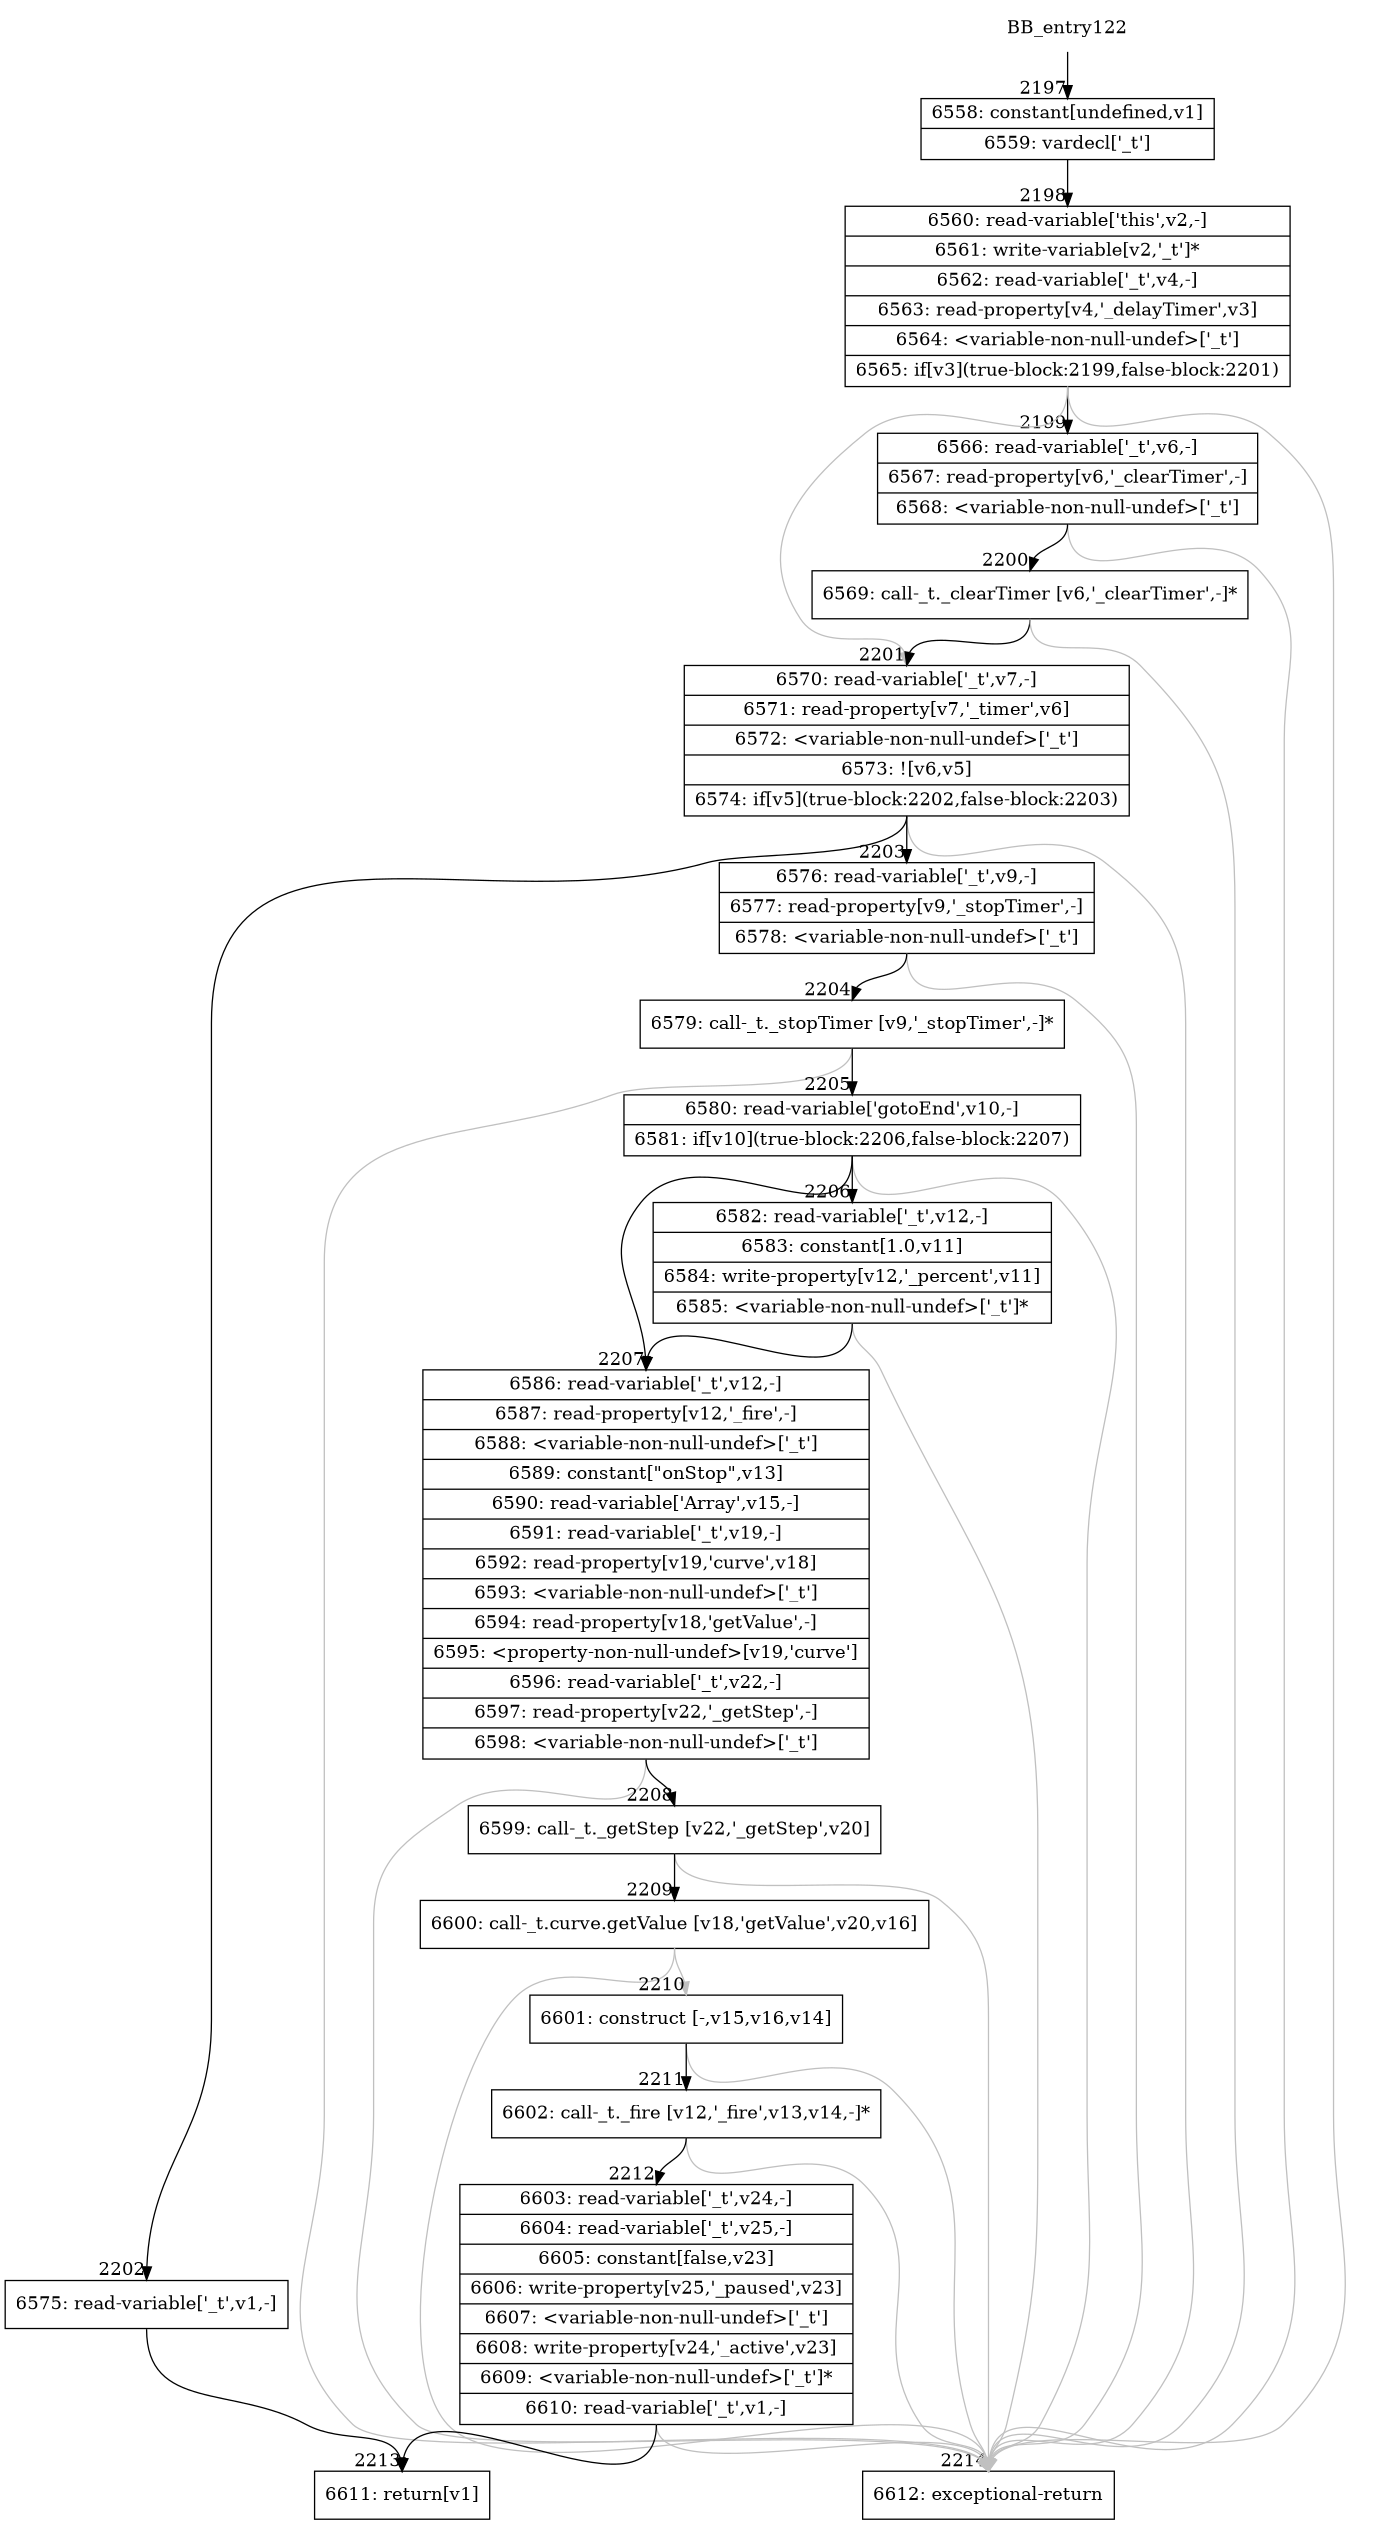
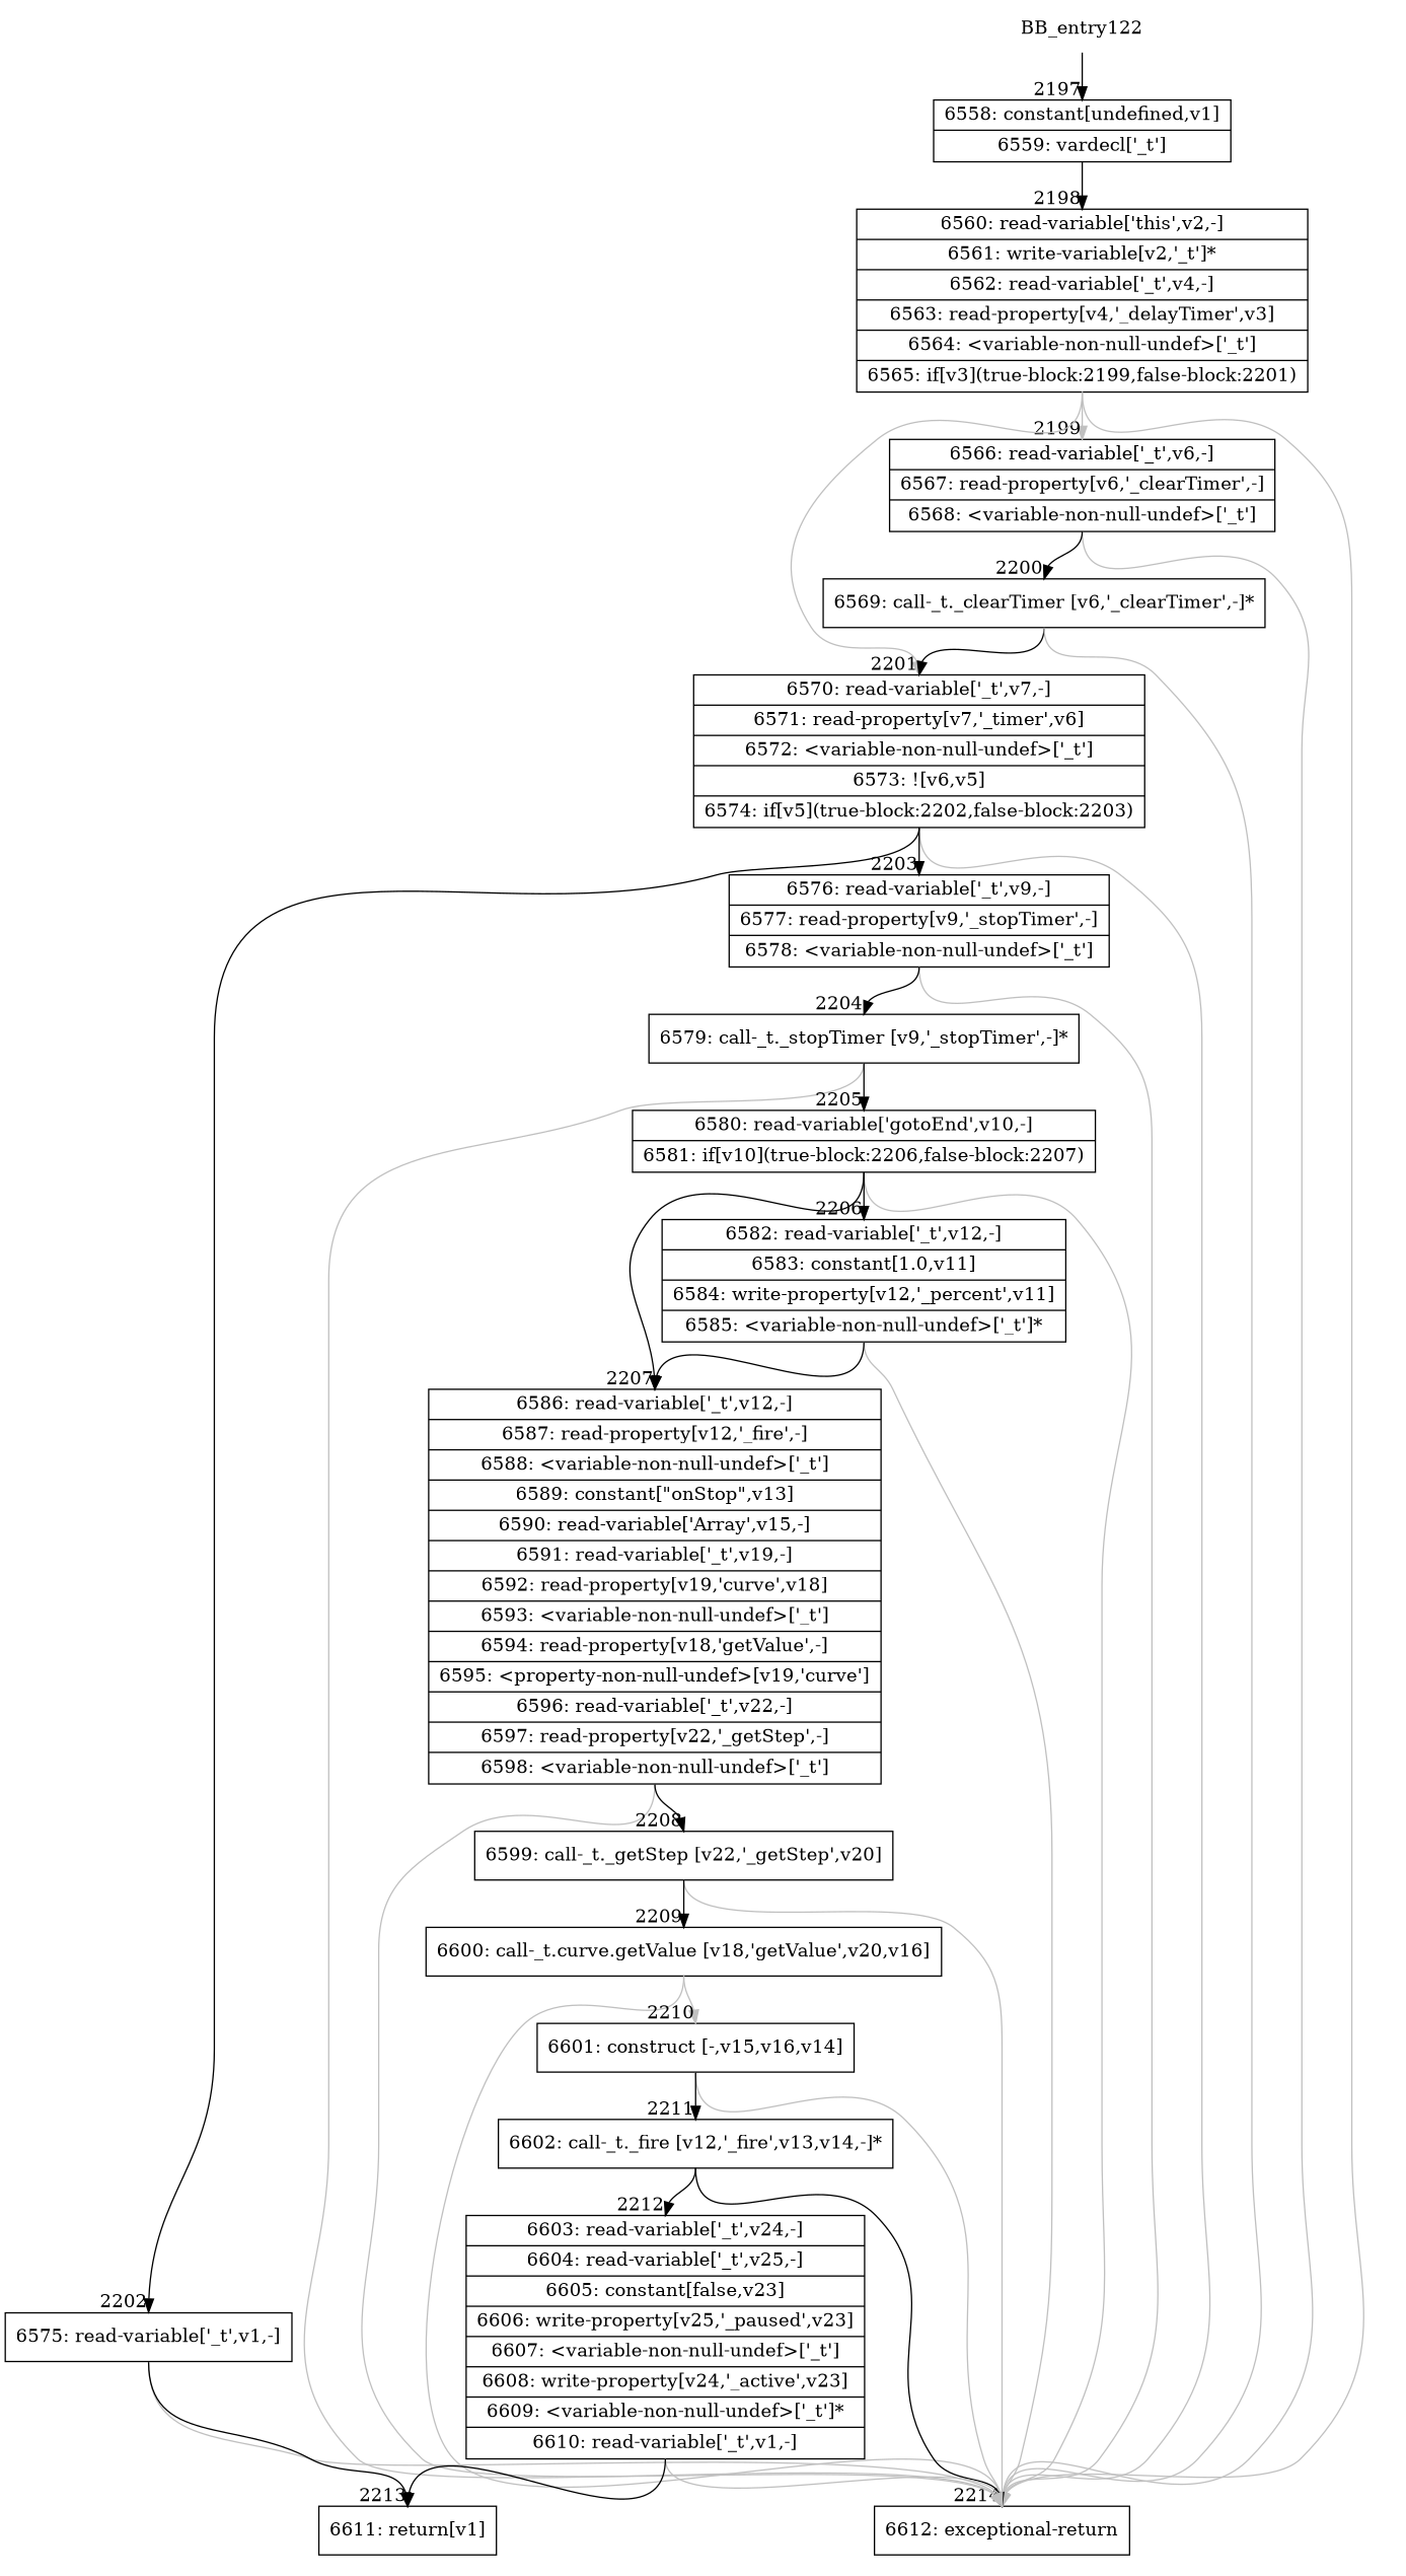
  digraph {
    rankdir=TD
    node [shape=record]
    edge [headport=n tailport=s]
    n1 [label=BB_entry122 shape=none]
    n2 [label="{6558: constant[undefined,v1]|6559: vardecl['_t']}"]
    n3 [label="{6560: read-variable['this',v2,-]|6561: write-variable[v2,'_t']*|6562: read-variable['_t',v4,-]|6563: read-property[v4,'_delayTimer',v3]|6564: \<variable-non-null-undef\>['_t']|6565: if[v3](true-block:2199,false-block:2201)}"]
    n4 [label="{6566: read-variable['_t',v6,-]|6567: read-property[v6,'_clearTimer',-]|6568: \<variable-non-null-undef\>['_t']}"]
    n5 [label="{6570: read-variable['_t',v7,-]|6571: read-property[v7,'_timer',v6]|6572: \<variable-non-null-undef\>['_t']|6573: ![v6,v5]|6574: if[v5](true-block:2202,false-block:2203)}"]
    n6 [label="{6612: exceptional-return}"]
    n7 [label="{6569: call-_t._clearTimer [v6,'_clearTimer',-]*}"]
    n8 [label="{6575: read-variable['_t',v1,-]}"]
    n9 [label="{6576: read-variable['_t',v9,-]|6577: read-property[v9,'_stopTimer',-]|6578: \<variable-non-null-undef\>['_t']}"]
    n10 [label="{6611: return[v1]}"]
    n11 [label="{6579: call-_t._stopTimer [v9,'_stopTimer',-]*}"]
    n12 [label="{6580: read-variable['gotoEnd',v10,-]|6581: if[v10](true-block:2206,false-block:2207)}"]
    n13 [label="{6582: read-variable['_t',v12,-]|6583: constant[1.0,v11]|6584: write-property[v12,'_percent',v11]|6585: \<variable-non-null-undef\>['_t']*}"]
    n14 [label="{6586: read-variable['_t',v12,-]|6587: read-property[v12,'_fire',-]|6588: \<variable-non-null-undef\>['_t']|6589: constant[\"onStop\",v13]|6590: read-variable['Array',v15,-]|6591: read-variable['_t',v19,-]|6592: read-property[v19,'curve',v18]|6593: \<variable-non-null-undef\>['_t']|6594: read-property[v18,'getValue',-]|6595: \<property-non-null-undef\>[v19,'curve']|6596: read-variable['_t',v22,-]|6597: read-property[v22,'_getStep',-]|6598: \<variable-non-null-undef\>['_t']}"]
    n15 [label="{6599: call-_t._getStep [v22,'_getStep',v20]}"]
    n16 [label="{6600: call-_t.curve.getValue [v18,'getValue',v20,v16]}"]
    n17 [label="{6601: construct [-,v15,v16,v14]}"]
    n18 [label="{6602: call-_t._fire [v12,'_fire',v13,v14,-]*}"]
    n19 [label="{6603: read-variable['_t',v24,-]|6604: read-variable['_t',v25,-]|6605: constant[false,v23]|6606: write-property[v25,'_paused',v23]|6607: \<variable-non-null-undef\>['_t']|6608: write-property[v24,'_active',v23]|6609: \<variable-non-null-undef\>['_t']*|6610: read-variable['_t',v1,-]}"]
    n1 -> n2 [headlabel="    2197"]
    n2 -> n3 [headlabel="      2198"]
-   n3 -> n4 [headlabel="      2199"]
+   n3 -> n4 [headlabel="      2199" color=gray]
    n3 -> n5 [color=gray headlabel="      2201"]
    n3 -> n6 [color=gray headlabel="      2214"]
    n4 -> n6 [color=gray]
    n4 -> n7 [headlabel="      2200"]
    n5 -> n6 [color=gray]
    n5 -> n8 [headlabel="      2202"]
    n5 -> n9 [headlabel="      2203"]
    n7 -> n5
    n7 -> n6 [color=gray]
+   n8 -> n6 [color=gray]
    n8 -> n10 [headlabel="      2213"]
    n9 -> n6 [color=gray]
    n9 -> n11 [headlabel="      2204"]
    n11 -> n6 [color=gray]
    n11 -> n12 [headlabel="      2205"]
    n12 -> n6 [color=gray]
    n12 -> n13 [headlabel="      2206"]
    n12 -> n14 [headlabel="      2207"]
    n13 -> n6 [color=gray]
    n13 -> n14
    n14 -> n6 [color=gray]
    n14 -> n15 [headlabel="      2208"]
    n15 -> n6 [color=gray]
    n15 -> n16 [headlabel="      2209"]
    n16 -> n6 [color=gray]
    n16 -> n17 [color=gray headlabel="      2210"]
    n17 -> n6 [color=gray]
    n17 -> n18 [headlabel="      2211"]
-   n18 -> n6 [color=gray]
+   n18 -> n6 [color=black]
    n18 -> n19 [headlabel="      2212"]
    n19 -> n6 [color=gray]
    n19 -> n10
  }
